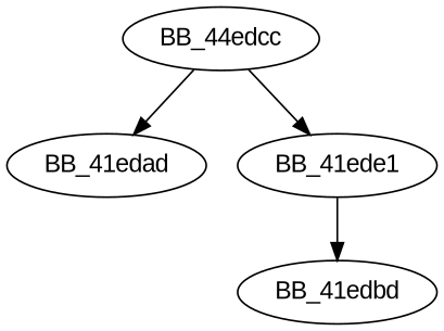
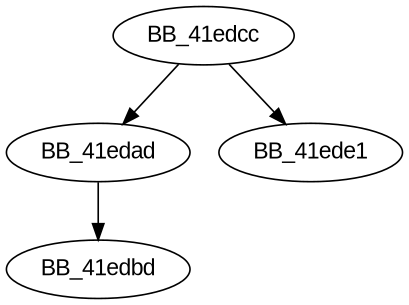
  digraph {
    fontname="Liberation Sans"
    node [fontname="Liberation Sans"]
    edge [fontname="Liberation Sans"]
    BB_41edad
    BB_41edbd
-   BB_41edcc [label=BB_44edcc]
+   BB_41edcc
    BB_41ede1
-   BB_41ede1 -> BB_41edbd
+   BB_41edad -> BB_41edbd
    BB_41edcc -> BB_41edad
    BB_41edcc -> BB_41ede1
  }
